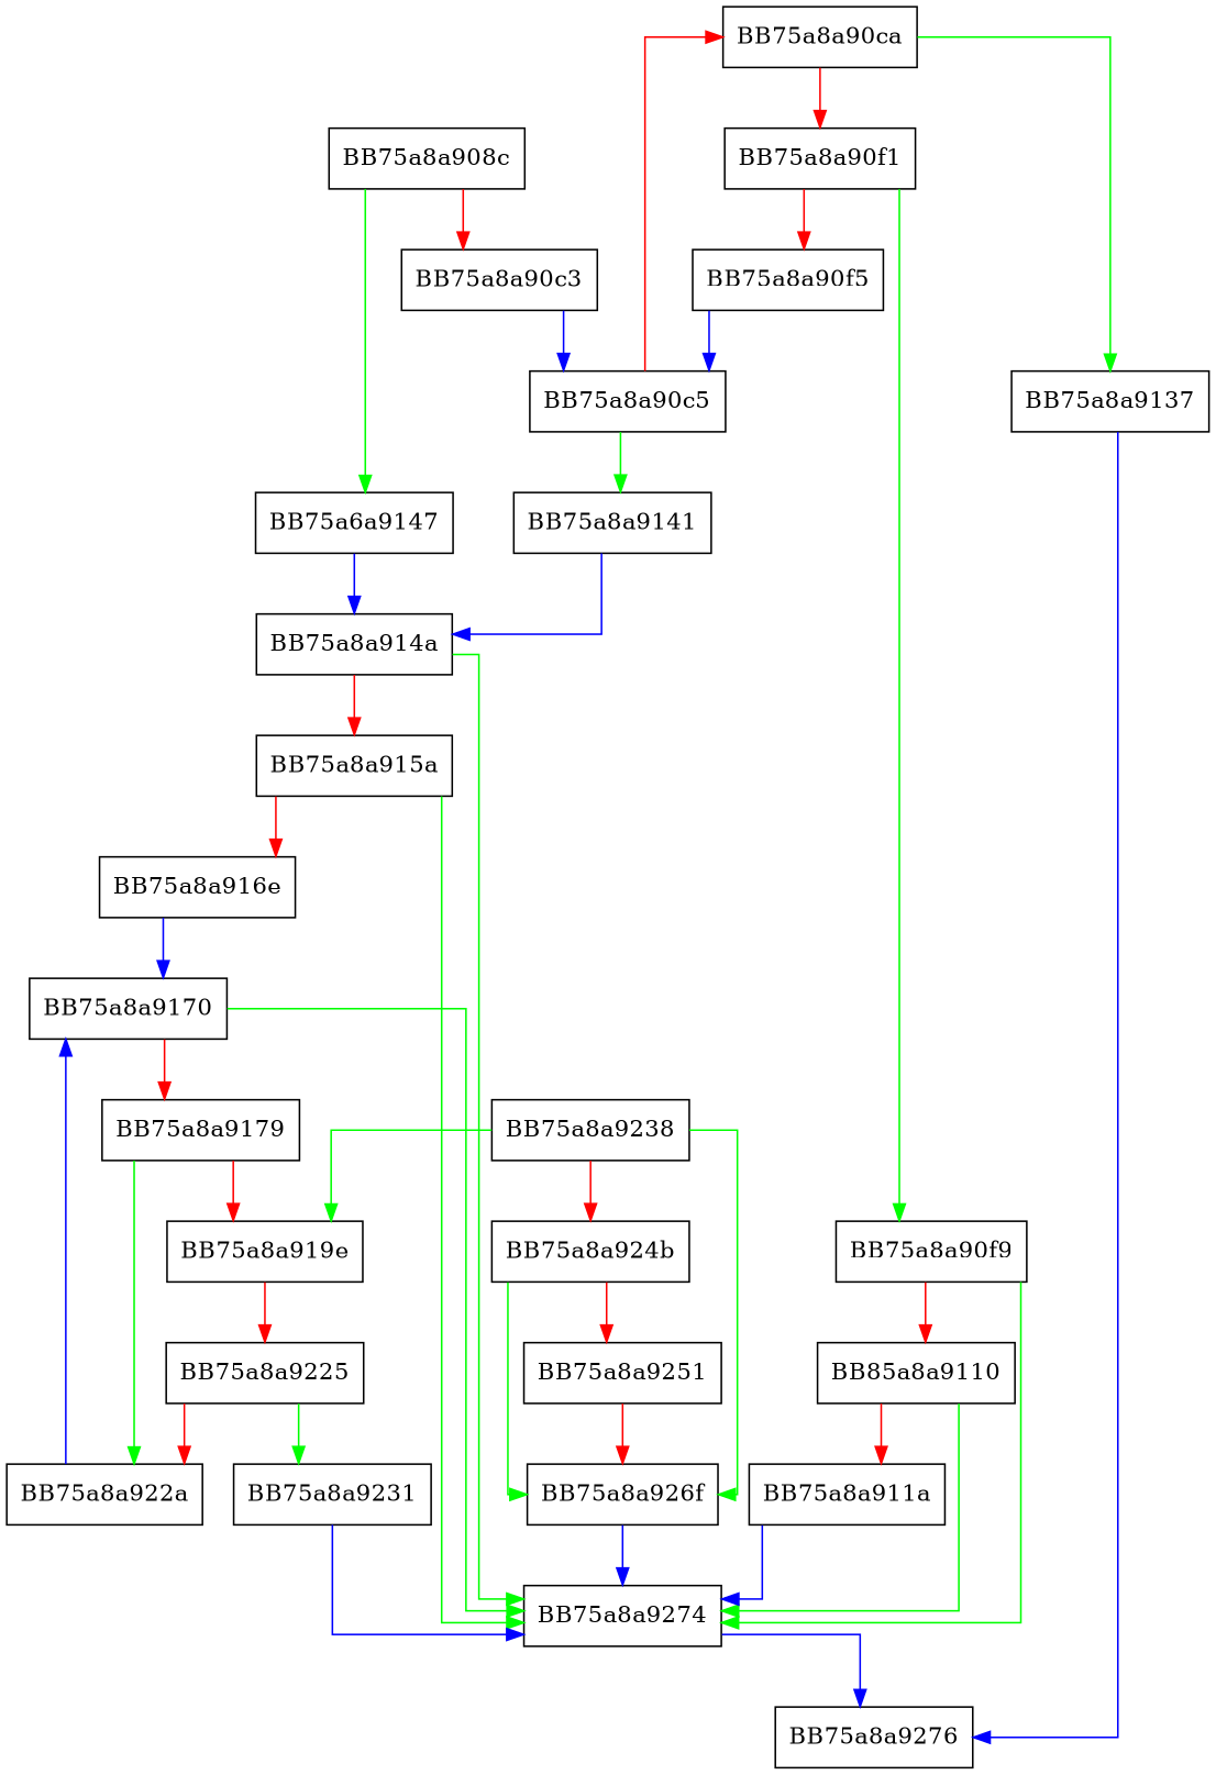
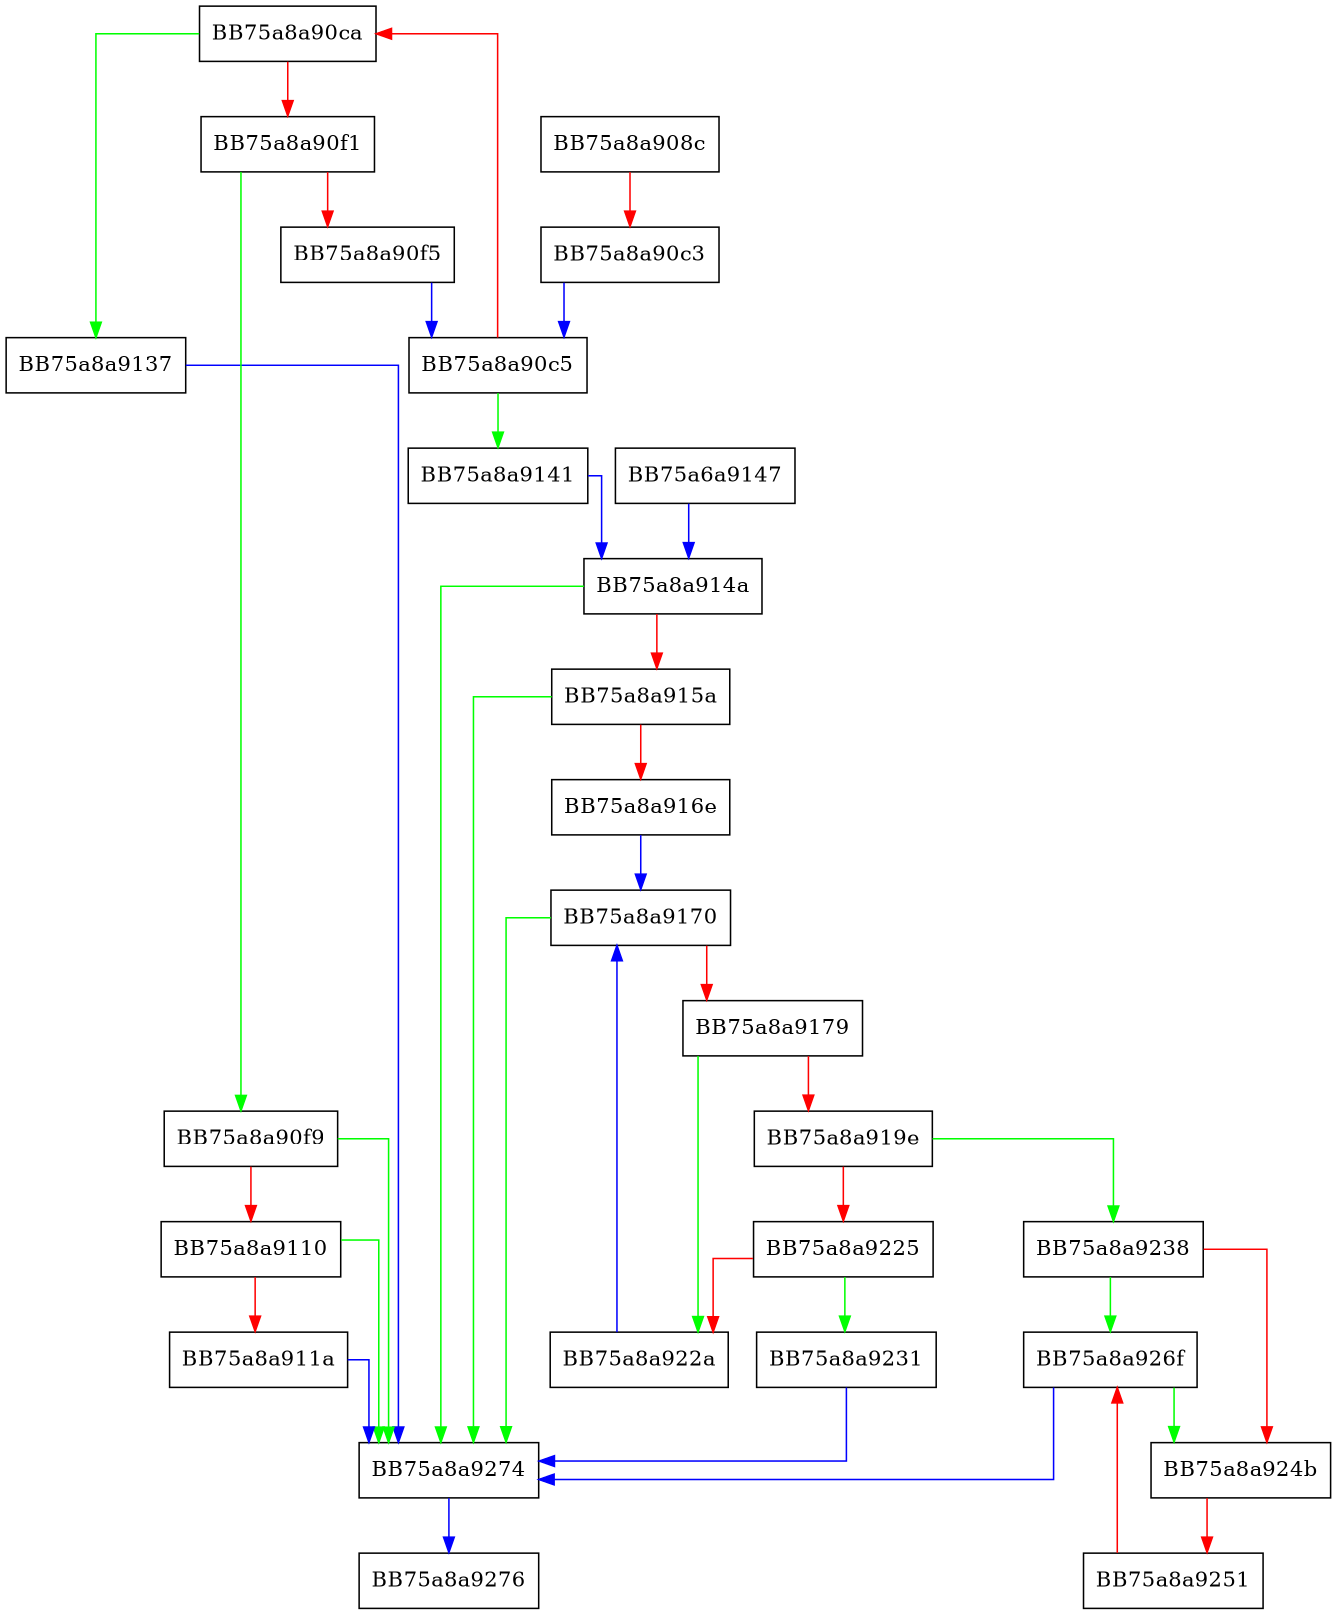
  digraph {
    splines=ortho
    node [shape=box]
    edge [color=red]
    n1 [label=BB75a6a9147]
    BB75a8a908c
    BB75a8a90c3
    BB75a8a914a
    BB75a8a90c5
    BB75a8a9274
    BB75a8a915a
    BB75a8a9141
    BB75a8a90ca
    BB75a8a9137
    BB75a8a90f1
    BB75a8a9276
    BB75a8a90f9
    BB75a8a90f5
-   BB75a8a9110 [label=BB85a8a9110]
+   BB75a8a9110
    BB75a8a911a
    BB75a8a916e
    BB75a8a9170
    BB75a8a9179
    BB75a8a922a
    BB75a8a919e
    BB75a8a9238
    BB75a8a9225
    BB75a8a926f
    BB75a8a924b
    BB75a8a9231
    BB75a8a9251
    n1 -> BB75a8a914a [color=blue]
-   BB75a8a908c -> n1 [color=green]
    BB75a8a908c -> BB75a8a90c3
    BB75a8a90c3 -> BB75a8a90c5 [color=blue]
    BB75a8a914a -> BB75a8a9274 [color=green]
    BB75a8a914a -> BB75a8a915a
    BB75a8a90c5 -> BB75a8a9141 [color=green]
    BB75a8a90c5 -> BB75a8a90ca
    BB75a8a9274 -> BB75a8a9276 [color=blue]
    BB75a8a915a -> BB75a8a9274 [color=green]
    BB75a8a915a -> BB75a8a916e
    BB75a8a9141 -> BB75a8a914a [color=blue]
    BB75a8a90ca -> BB75a8a9137 [color=green]
    BB75a8a90ca -> BB75a8a90f1
-   BB75a8a9137 -> BB75a8a9276 [color=blue]
+   BB75a8a9137 -> BB75a8a9274 [color=blue]
    BB75a8a90f1 -> BB75a8a90f9 [color=green]
    BB75a8a90f1 -> BB75a8a90f5
    BB75a8a90f9 -> BB75a8a9274 [color=green]
    BB75a8a90f9 -> BB75a8a9110
    BB75a8a90f5 -> BB75a8a90c5 [color=blue]
    BB75a8a9110 -> BB75a8a9274 [color=green]
    BB75a8a9110 -> BB75a8a911a
    BB75a8a911a -> BB75a8a9274 [color=blue]
    BB75a8a916e -> BB75a8a9170 [color=blue]
    BB75a8a9170 -> BB75a8a9274 [color=green]
    BB75a8a9170 -> BB75a8a9179
    BB75a8a9179 -> BB75a8a922a [color=green]
    BB75a8a9179 -> BB75a8a919e
    BB75a8a922a -> BB75a8a9170 [color=blue]
-   BB75a8a9238 -> BB75a8a919e [color=green]
+   BB75a8a919e -> BB75a8a9238 [color=green]
    BB75a8a919e -> BB75a8a9225
    BB75a8a9238 -> BB75a8a926f [color=green]
    BB75a8a9238 -> BB75a8a924b
    BB75a8a9225 -> BB75a8a922a
    BB75a8a9225 -> BB75a8a9231 [color=green]
    BB75a8a926f -> BB75a8a9274 [color=blue]
-   BB75a8a924b -> BB75a8a926f [color=green]
+   BB75a8a926f -> BB75a8a924b [color=green]
    BB75a8a924b -> BB75a8a9251
    BB75a8a9231 -> BB75a8a9274 [color=blue]
    BB75a8a9251 -> BB75a8a926f
  }
